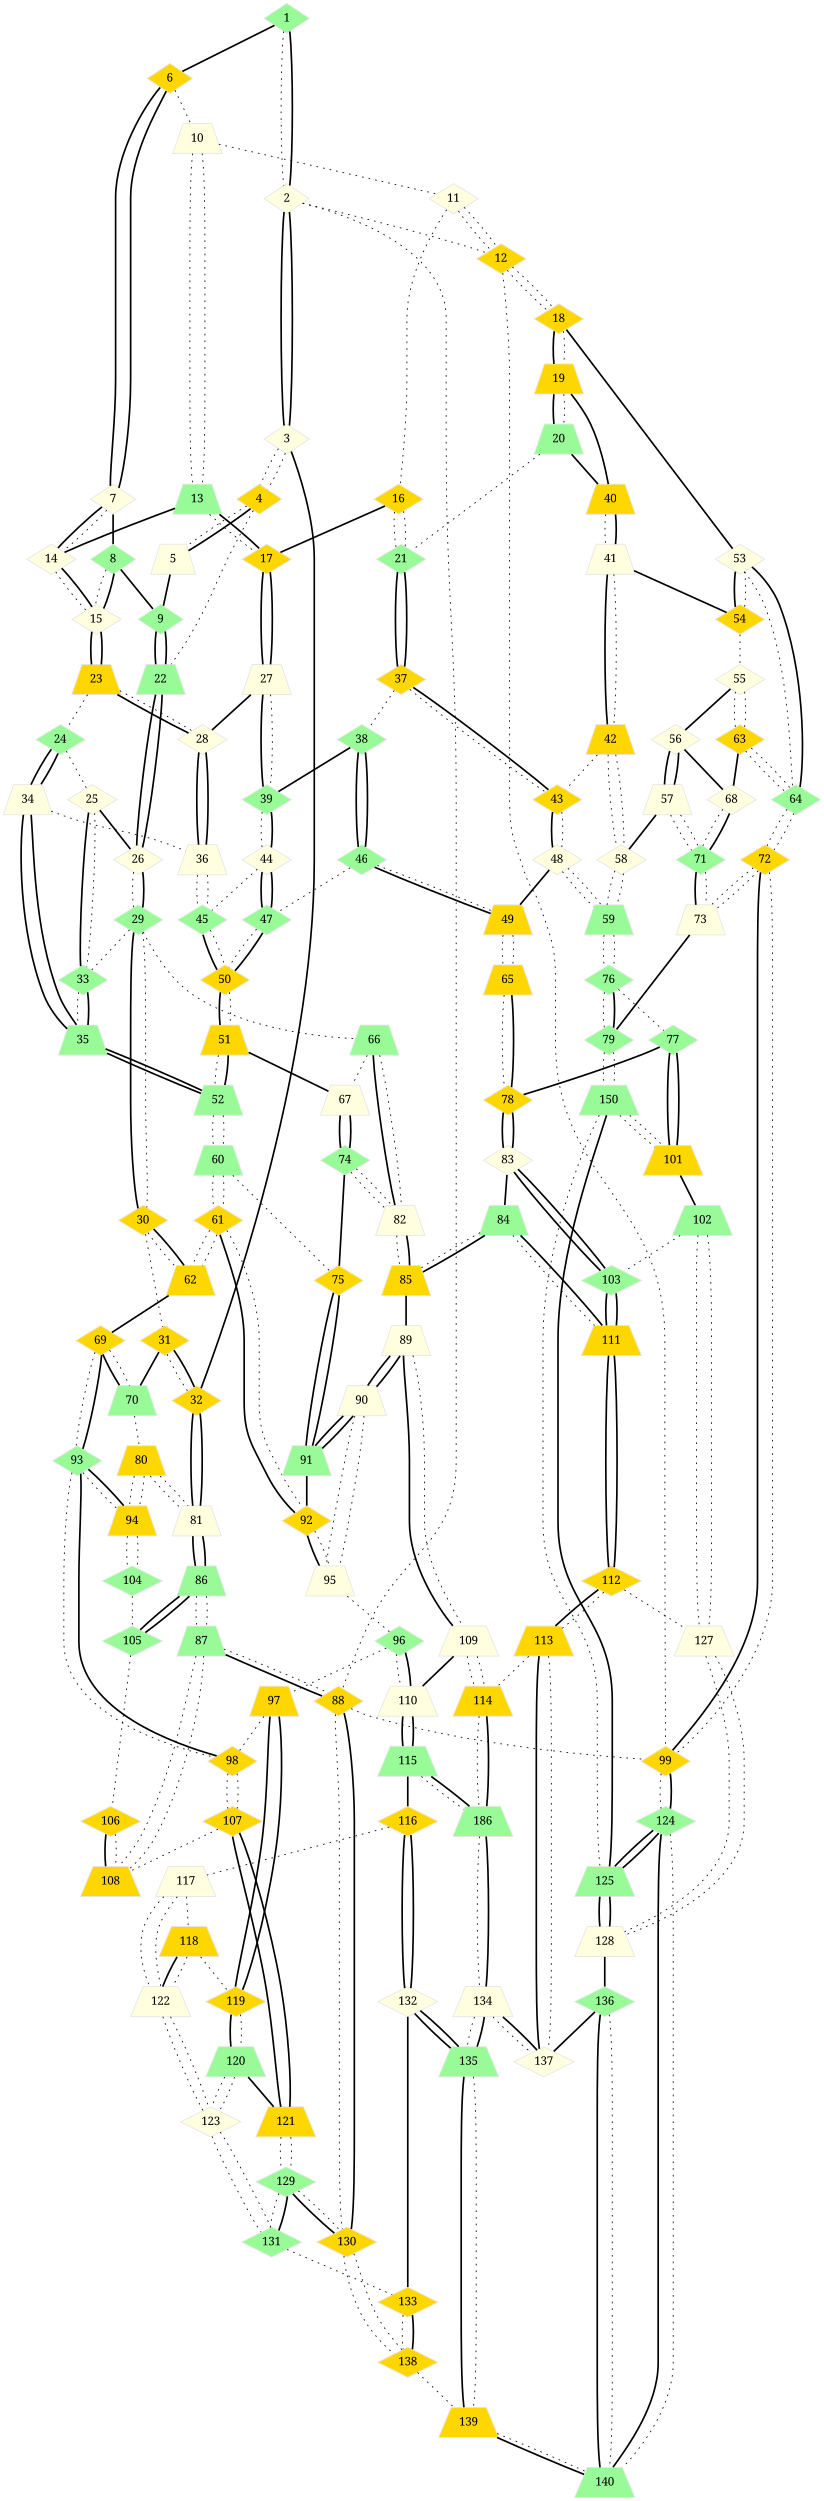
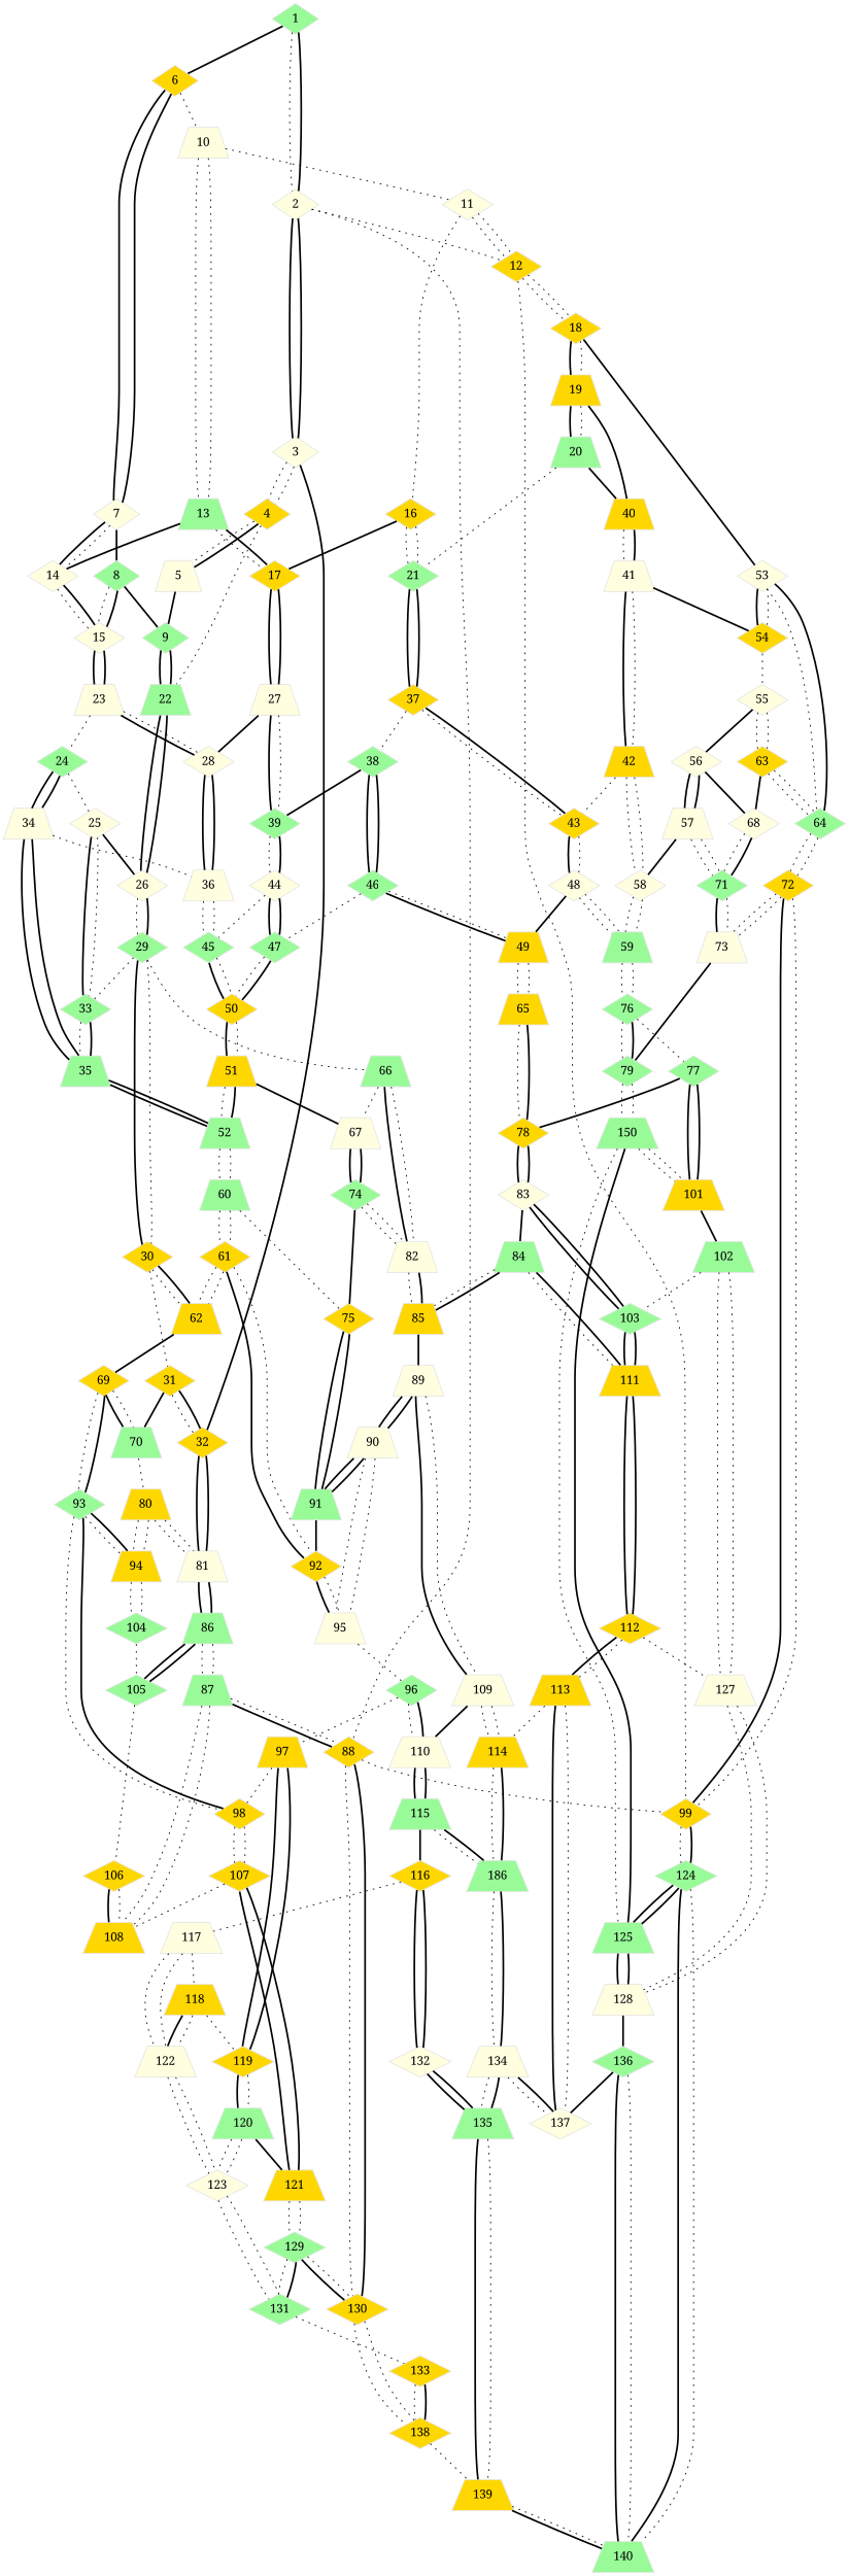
  graph {
    fontname="Noto Serif"
    node [color=gray90 fillcolor=gold fontname="Noto Serif" shape=diamond style=filled]
    edge [fontname="Noto Serif" style=dotted]
    1 [fillcolor=palegreen]
    2 [fillcolor=lightyellow]
    6
    3 [fillcolor=lightyellow]
    12
    88
    7 [fillcolor=lightyellow]
    10 [fillcolor=lightyellow shape=trapezium]
    4
    32
    18
    99
    130
    5 [fillcolor=lightyellow shape=trapezium]
    22 [fillcolor=palegreen shape=trapezium]
    81 [fillcolor=lightyellow shape=trapezium]
    9 [fillcolor=palegreen]
    26 [fillcolor=lightyellow]
    8 [fillcolor=palegreen]
    14 [fillcolor=lightyellow]
    11 [fillcolor=lightyellow]
    13 [fillcolor=palegreen shape=trapezium]
    15 [fillcolor=lightyellow]
-   23 [shape=trapezium]
+   23 [fillcolor=lightyellow shape=trapezium]
    16
    17
    21 [fillcolor=palegreen]
    19 [shape=trapezium]
    53 [fillcolor=lightyellow]
    124 [fillcolor=palegreen]
    27 [fillcolor=lightyellow shape=trapezium]
    24 [fillcolor=palegreen]
    28 [fillcolor=lightyellow]
    37
    39 [fillcolor=palegreen]
    20 [fillcolor=palegreen shape=trapezium]
    40 [shape=trapezium]
    54
    64 [fillcolor=palegreen]
    41 [fillcolor=lightyellow shape=trapezium]
    38 [fillcolor=palegreen]
    43
    29 [fillcolor=palegreen]
    25 [fillcolor=lightyellow]
    34 [fillcolor=lightyellow shape=trapezium]
    36 [fillcolor=lightyellow shape=trapezium]
    33 [fillcolor=palegreen]
    35 [fillcolor=palegreen shape=trapezium]
    30
    66 [fillcolor=palegreen shape=trapezium]
    44 [fillcolor=lightyellow]
    45 [fillcolor=palegreen]
    31
    62 [shape=trapezium]
    70 [fillcolor=palegreen shape=trapezium]
    69
    80 [shape=trapezium]
    86 [fillcolor=palegreen shape=trapezium]
    52 [fillcolor=palegreen shape=trapezium]
    60 [fillcolor=palegreen shape=trapezium]
    50
    46 [fillcolor=palegreen]
    48 [fillcolor=lightyellow]
    47 [fillcolor=palegreen]
    49 [shape=trapezium]
    42 [shape=trapezium]
    58 [fillcolor=lightyellow]
    55 [fillcolor=lightyellow]
    59 [fillcolor=palegreen shape=trapezium]
    51 [shape=trapezium]
    65 [shape=trapezium]
    76 [fillcolor=palegreen]
    78
    67 [fillcolor=lightyellow shape=trapezium]
    74 [fillcolor=palegreen]
    61
    75
    72
    56 [fillcolor=lightyellow]
    63
    57 [fillcolor=lightyellow shape=trapezium]
    68 [fillcolor=lightyellow]
    71 [fillcolor=palegreen]
    73 [fillcolor=lightyellow shape=trapezium]
    79 [fillcolor=palegreen]
    77 [fillcolor=palegreen]
    92
    91 [fillcolor=palegreen shape=trapezium]
    95 [fillcolor=lightyellow shape=trapezium]
    93 [fillcolor=palegreen]
    82 [fillcolor=lightyellow shape=trapezium]
    83 [fillcolor=lightyellow]
    85 [shape=trapezium]
    94 [shape=trapezium]
    98
    n96 [fillcolor=palegreen label=150 shape=trapezium]
    101 [shape=trapezium]
    102 [fillcolor=palegreen shape=trapezium]
    84 [fillcolor=palegreen shape=trapezium]
    103 [fillcolor=palegreen]
    125 [fillcolor=palegreen shape=trapezium]
    104 [fillcolor=palegreen]
    87 [fillcolor=palegreen shape=trapezium]
    105 [fillcolor=palegreen]
    89 [fillcolor=lightyellow shape=trapezium]
    111 [shape=trapezium]
    112
    90 [fillcolor=lightyellow shape=trapezium]
    109 [fillcolor=lightyellow shape=trapezium]
    108 [shape=trapezium]
    106
    138
    110 [fillcolor=lightyellow shape=trapezium]
    114 [shape=trapezium]
    96 [fillcolor=palegreen]
    107
    97 [shape=trapezium]
    119
    115 [fillcolor=palegreen shape=trapezium]
    120 [fillcolor=palegreen shape=trapezium]
    121 [shape=trapezium]
    140 [fillcolor=palegreen shape=trapezium]
    128 [fillcolor=lightyellow shape=trapezium]
    127 [fillcolor=lightyellow shape=trapezium]
    129 [fillcolor=palegreen]
    n126 [fillcolor=palegreen label=186 shape=trapezium]
    116
    113 [shape=trapezium]
    137 [fillcolor=lightyellow]
    134 [fillcolor=lightyellow shape=trapezium]
    117 [fillcolor=lightyellow shape=trapezium]
    132 [fillcolor=lightyellow]
    118 [shape=trapezium]
    122 [fillcolor=lightyellow shape=trapezium]
    133
    135 [fillcolor=palegreen shape=trapezium]
    123 [fillcolor=lightyellow]
    131 [fillcolor=palegreen]
    136 [fillcolor=palegreen]
    139 [shape=trapezium]
    1 -- 2
    1 -- 2 [style=bold]
    1 -- 6 [style=bold]
    2 -- 3 [style=bold]
    2 -- 3 [style=bold]
    2 -- 12
    2 -- 88
    6 -- 7 [style=bold]
    6 -- 7 [style=bold]
    6 -- 10
    3 -- 4
    3 -- 4
    3 -- 32 [style=bold]
    12 -- 18
    12 -- 18
    12 -- 99
    88 -- 99
    88 -- 130
    88 -- 130 [style=bold]
    7 -- 8 [style=bold]
    7 -- 14 [style=bold]
    7 -- 14
    10 -- 11
    10 -- 13
    10 -- 13
    4 -- 5
    4 -- 5 [style=bold]
    4 -- 22
    32 -- 81 [style=bold]
    32 -- 81 [style=bold]
    18 -- 19 [style=bold]
    18 -- 19
    18 -- 53 [style=bold]
    99 -- 124
    99 -- 124 [style=bold]
    130 -- 138
    130 -- 138
    5 -- 9 [style=bold]
    22 -- 26 [style=bold]
    22 -- 26 [style=bold]
    81 -- 86 [style=bold]
    81 -- 86 [style=bold]
    9 -- 22 [style=bold]
    9 -- 22 [style=bold]
    26 -- 29
    26 -- 29 [style=bold]
    8 -- 9 [style=bold]
    8 -- 15
    8 -- 15 [style=bold]
    14 -- 15
    14 -- 15 [style=bold]
    11 -- 12
    11 -- 12
    11 -- 16
    13 -- 14 [style=bold]
    13 -- 17
    13 -- 17 [style=bold]
    15 -- 23 [style=bold]
    15 -- 23 [style=bold]
    23 -- 24
    23 -- 28 [style=bold]
    23 -- 28
    16 -- 17 [style=bold]
    16 -- 21
    16 -- 21
    17 -- 27 [style=bold]
    17 -- 27 [style=bold]
    21 -- 37 [style=bold]
    21 -- 37 [style=bold]
    19 -- 20 [style=bold]
    19 -- 20
    19 -- 40 [style=bold]
    53 -- 54 [style=bold]
    53 -- 54
    53 -- 64
    53 -- 64 [style=bold]
    124 -- 125 [style=bold]
    124 -- 125 [style=bold]
    124 -- 140 [style=bold]
    124 -- 140
    27 -- 28 [style=bold]
    27 -- 39 [style=bold]
    27 -- 39
    24 -- 25
    24 -- 34 [style=bold]
    24 -- 34 [style=bold]
    28 -- 36 [style=bold]
    28 -- 36 [style=bold]
    37 -- 38
    37 -- 43
    37 -- 43 [style=bold]
    39 -- 44
    39 -- 44 [style=bold]
    20 -- 21
    20 -- 40 [style=bold]
    40 -- 41
    40 -- 41 [style=bold]
    54 -- 55
    64 -- 72
    64 -- 72
    41 -- 54 [style=bold]
    41 -- 42 [style=bold]
    41 -- 42
    38 -- 39 [style=bold]
    38 -- 46 [style=bold]
    38 -- 46 [style=bold]
    43 -- 48 [style=bold]
    43 -- 48
    29 -- 33
    29 -- 30 [style=bold]
    29 -- 30
    29 -- 66
    25 -- 26 [style=bold]
    25 -- 33 [style=bold]
    25 -- 33
    34 -- 36
    34 -- 35 [style=bold]
    34 -- 35 [style=bold]
    36 -- 45
    36 -- 45
    33 -- 35
    33 -- 35 [style=bold]
    35 -- 52 [style=bold]
    35 -- 52 [style=bold]
    30 -- 31
    30 -- 62
    30 -- 62 [style=bold]
    66 -- 67
    66 -- 82 [style=bold]
    66 -- 82
    44 -- 45
    44 -- 47 [style=bold]
    44 -- 47 [style=bold]
    45 -- 50 [style=bold]
    45 -- 50
    31 -- 32
    31 -- 32 [style=bold]
    31 -- 70 [style=bold]
    62 -- 69 [style=bold]
    70 -- 80
    69 -- 70 [style=bold]
    69 -- 70
    69 -- 93
    69 -- 93 [style=bold]
    80 -- 81
    80 -- 81
    80 -- 94
    80 -- 94
    86 -- 87
    86 -- 87
    86 -- 105 [style=bold]
    86 -- 105 [style=bold]
    52 -- 60
    52 -- 60
    60 -- 61
    60 -- 61
    60 -- 75
    50 -- 51 [style=bold]
    50 -- 51
    46 -- 47
    46 -- 49 [style=bold]
    46 -- 49
    48 -- 49 [style=bold]
    48 -- 59
    48 -- 59
    47 -- 50
    47 -- 50 [style=bold]
    49 -- 65
    49 -- 65
    42 -- 43
    42 -- 58
    42 -- 58
    58 -- 59
    58 -- 59
    55 -- 56 [style=bold]
    55 -- 63
    55 -- 63
    59 -- 76
    59 -- 76
    51 -- 52
    51 -- 52 [style=bold]
    51 -- 67 [style=bold]
    65 -- 78
    65 -- 78 [style=bold]
    76 -- 79
    76 -- 79 [style=bold]
    76 -- 77
    78 -- 83 [style=bold]
    78 -- 83 [style=bold]
    67 -- 74 [style=bold]
    67 -- 74 [style=bold]
    74 -- 75 [style=bold]
    74 -- 82
    74 -- 82
    61 -- 62
    61 -- 62
    61 -- 92 [style=bold]
    61 -- 92
    75 -- 91 [style=bold]
    75 -- 91 [style=bold]
    72 -- 99 [style=bold]
    72 -- 99
    72 -- 73
    72 -- 73
    56 -- 57 [style=bold]
    56 -- 57 [style=bold]
    56 -- 68 [style=bold]
    63 -- 64
    63 -- 64
    63 -- 68 [style=bold]
    57 -- 58 [style=bold]
    57 -- 71
    57 -- 71
    68 -- 71
    68 -- 71 [style=bold]
    71 -- 73 [style=bold]
    71 -- 73
    73 -- 79 [style=bold]
    79 -- n96
    79 -- n96
    77 -- 78 [style=bold]
    77 -- 101 [style=bold]
    77 -- 101 [style=bold]
    92 -- 95 [style=bold]
    92 -- 95
    91 -- 92 [style=bold]
    95 -- 96
    93 -- 94
    93 -- 94 [style=bold]
    93 -- 98
    93 -- 98 [style=bold]
    82 -- 85
    82 -- 85 [style=bold]
    83 -- 84 [style=bold]
    83 -- 103 [style=bold]
    83 -- 103 [style=bold]
    85 -- 89 [style=bold]
    94 -- 104
    94 -- 104
    98 -- 107
    98 -- 107
    n96 -- 101
    n96 -- 101
    n96 -- 125
    n96 -- 125 [style=bold]
    101 -- 102 [style=bold]
    102 -- 103
    102 -- 127
    102 -- 127
    84 -- 85
    84 -- 85 [style=bold]
    84 -- 111
    84 -- 111 [style=bold]
    103 -- 111 [style=bold]
    103 -- 111 [style=bold]
    125 -- 128 [style=bold]
    125 -- 128 [style=bold]
    104 -- 105
    87 -- 88 [style=bold]
    87 -- 88
    87 -- 108
    87 -- 108
    105 -- 106
    89 -- 90 [style=bold]
    89 -- 90 [style=bold]
    89 -- 109 [style=bold]
    89 -- 109
    111 -- 112 [style=bold]
    111 -- 112 [style=bold]
    112 -- 127
    112 -- 113 [style=bold]
    112 -- 113
    90 -- 91 [style=bold]
    90 -- 91 [style=bold]
    90 -- 95
    90 -- 95
    109 -- 110 [style=bold]
    109 -- 114
    109 -- 114
    106 -- 108 [style=bold]
    106 -- 108
    138 -- 139
    110 -- 115 [style=bold]
    110 -- 115 [style=bold]
    114 -- n126
    114 -- n126 [style=bold]
    96 -- 110
    96 -- 110 [style=bold]
    96 -- 97
    107 -- 108
    107 -- 121 [style=bold]
    107 -- 121 [style=bold]
    97 -- 98
    97 -- 119 [style=bold]
    97 -- 119 [style=bold]
    119 -- 120 [style=bold]
    119 -- 120
    115 -- n126
    115 -- n126 [style=bold]
    115 -- 116 [style=bold]
    120 -- 121 [style=bold]
    120 -- 123
    120 -- 123
    121 -- 129
    121 -- 129
    128 -- 136 [style=bold]
    127 -- 128
    127 -- 128
    129 -- 130 [style=bold]
    129 -- 130
    129 -- 131
    129 -- 131 [style=bold]
    n126 -- 134
    n126 -- 134 [style=bold]
    116 -- 117
    116 -- 132 [style=bold]
    116 -- 132 [style=bold]
    113 -- 114
    113 -- 137 [style=bold]
    113 -- 137
    134 -- 137
    134 -- 137 [style=bold]
    134 -- 135
    134 -- 135 [style=bold]
    117 -- 118
    117 -- 122
    117 -- 122
-   132 -- 133 [style=bold]
    132 -- 135 [style=bold]
    132 -- 135 [style=bold]
    118 -- 119
    118 -- 122 [style=bold]
    118 -- 122
    122 -- 123
    122 -- 123
    133 -- 138
    133 -- 138 [style=bold]
    135 -- 139 [style=bold]
    135 -- 139
    123 -- 131
    123 -- 131
    131 -- 133
    136 -- 140 [style=bold]
    136 -- 140
    136 -- 137 [style=bold]
    139 -- 140 [style=bold]
    139 -- 140
  }
